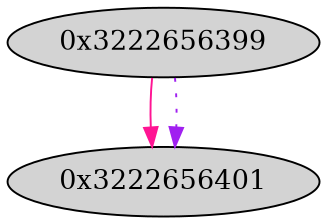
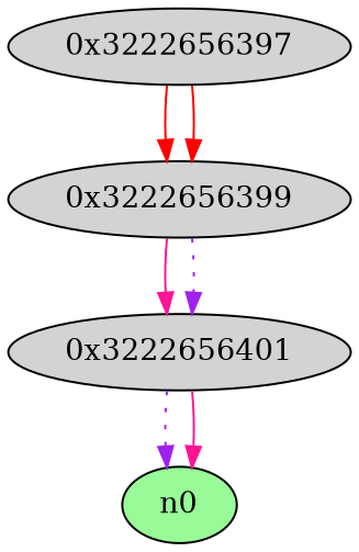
  digraph {
    node [fillcolor=lightgrey style=filled]
    edge [color=red style=solid]
+   n1 [label="0x3222656397"]
    n2 [label="0x3222656399"]
    n3 [label="0x3222656401"]
+   n0 [fillcolor=palegreen]
+   n1 -> n2
+   n1 -> n2
    n2 -> n3 [color=deeppink]
    n2 -> n3 [color=purple style=dotted]
+   n3 -> n0 [color=purple style=dotted]
+   n3 -> n0 [color=deeppink]
  }
